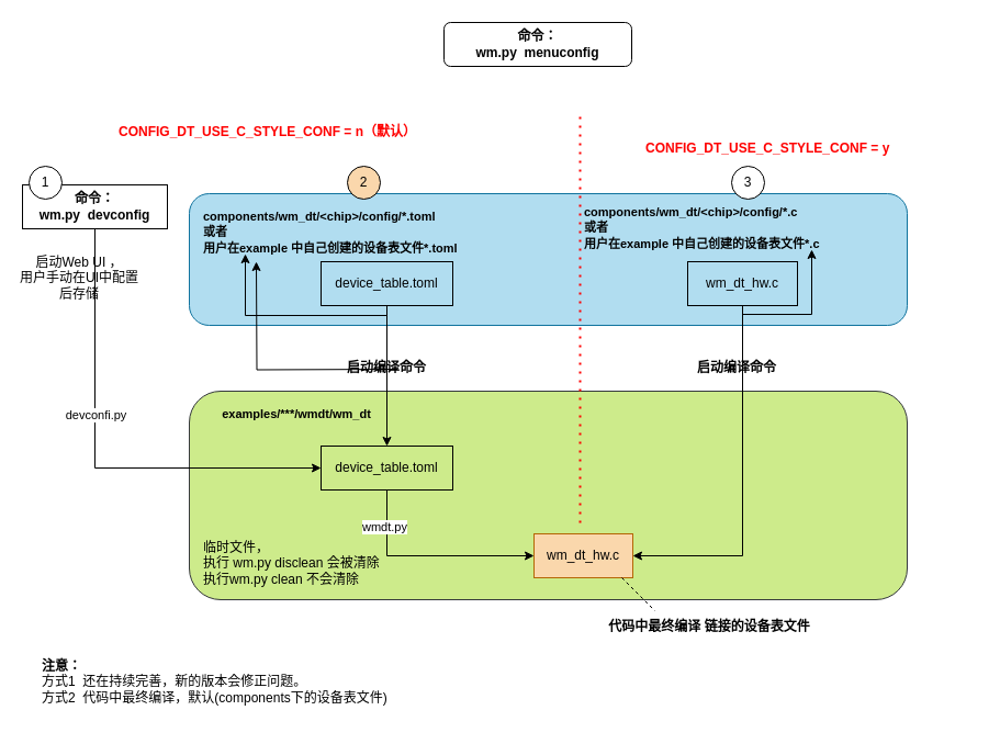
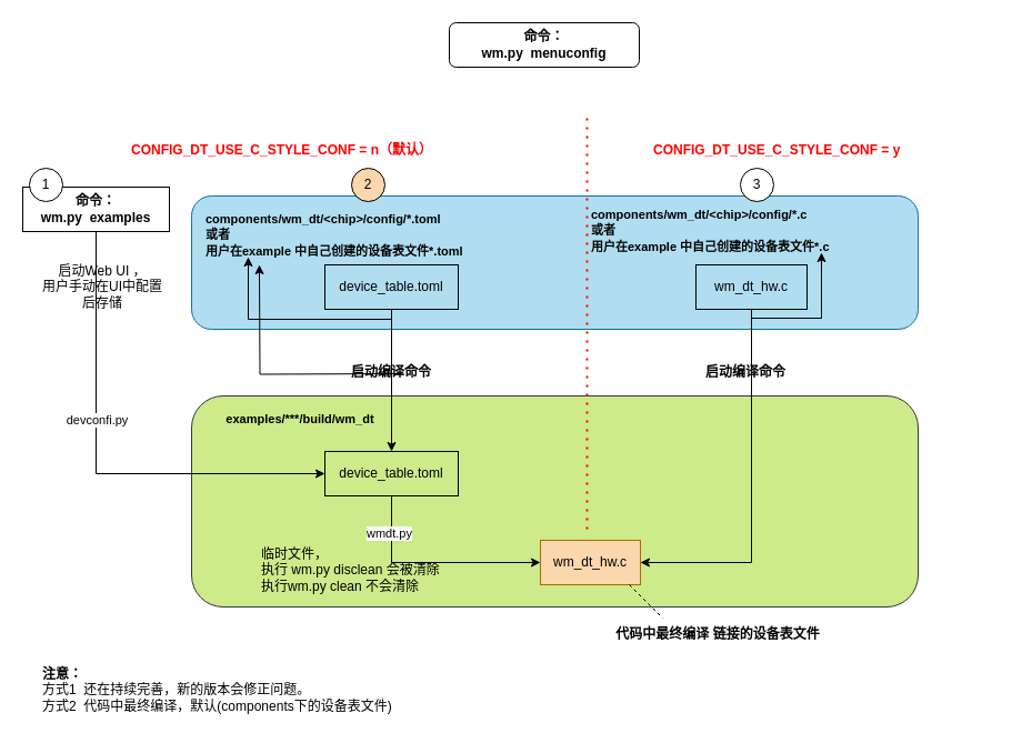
  <mxCell id="0" />
  <mxCell id="1" parent="0" />
  <mxCell id="2" value="" style="rounded=1;whiteSpace=wrap;html=1;fillColor=#cdeb8b;strokeColor=#36393d;" parent="1" vertex="1"><mxGeometry x="172" y="356" width="654" height="190" as="geometry" /></mxCell>
  <mxCell id="3" value="" style="rounded=1;whiteSpace=wrap;html=1;fillColor=#b1ddf0;strokeColor=#10739e;" parent="1" vertex="1"><mxGeometry x="172" y="176" width="654" height="120" as="geometry" /></mxCell>
  <mxCell id="4" style="edgeStyle=orthogonalEdgeStyle;rounded=0;orthogonalLoop=1;jettySize=auto;html=1;exitX=0.5;exitY=1;exitDx=0;exitDy=0;entryX=1;entryY=0.5;entryDx=0;entryDy=0;" parent="1" source="5" target="7" edge="1"><mxGeometry relative="1" as="geometry"><mxPoint x="626" y="551" as="targetPoint" /></mxGeometry></mxCell>
  <mxCell id="5" value="wm_dt_hw.c" style="rounded=0;whiteSpace=wrap;html=1;fillColor=none;" parent="1" vertex="1"><mxGeometry x="626" y="238" width="100" height="40" as="geometry" /></mxCell>
  <mxCell id="6" value="device_table.toml" style="rounded=0;whiteSpace=wrap;html=1;fillColor=none;" parent="1" vertex="1"><mxGeometry x="292" y="238" width="120" height="40" as="geometry" /></mxCell>
  <mxCell id="7" value="wm_dt_hw.c" style="rounded=0;whiteSpace=wrap;html=1;fillColor=#fad7ac;strokeColor=#b46504;" parent="1" vertex="1"><mxGeometry x="486" y="486" width="90" height="40" as="geometry" /></mxCell>
  <mxCell id="8" value="&lt;font style=&quot;font-size: 11px;&quot;&gt;components/wm_dt/&amp;lt;chip&amp;gt;/config/*.toml&lt;br&gt;或者&amp;nbsp; &lt;br&gt;用户在example 中自己创建的设备表文件*.toml&lt;/font&gt;" style="text;html=1;strokeColor=none;fillColor=none;align=left;verticalAlign=middle;whiteSpace=wrap;rounded=0;fontStyle=1" parent="1" vertex="1"><mxGeometry x="183" y="191" width="349" height="40" as="geometry" /></mxCell>
- <mxCell id="9" value="&lt;font style=&quot;font-size: 11px;&quot;&gt;examples/***/wmdt/wm_dt&lt;/font&gt;" style="text;html=1;strokeColor=none;fillColor=none;align=center;verticalAlign=middle;whiteSpace=wrap;rounded=0;fontStyle=1" parent="1" vertex="1"><mxGeometry x="185" y="362" width="170" height="30" as="geometry" /></mxCell>
+ <mxCell id="9" value="&lt;font style=&quot;font-size: 11px;&quot;&gt;examples/***/build/wm_dt&lt;/font&gt;" style="text;html=1;strokeColor=none;fillColor=none;align=center;verticalAlign=middle;whiteSpace=wrap;rounded=0;fontStyle=1" parent="1" vertex="1"><mxGeometry x="185" y="362" width="170" height="30" as="geometry" /></mxCell>
  <mxCell id="10" value="" style="edgeStyle=orthogonalEdgeStyle;rounded=0;orthogonalLoop=1;jettySize=auto;html=1;exitX=0.5;exitY=1;exitDx=0;exitDy=0;" parent="1" source="6" target="13" edge="1"><mxGeometry relative="1" as="geometry"><mxPoint x="352" y="296" as="sourcePoint" /><mxPoint x="352" y="326" as="targetPoint" /></mxGeometry></mxCell>
  <mxCell id="11" style="edgeStyle=orthogonalEdgeStyle;rounded=0;orthogonalLoop=1;jettySize=auto;html=1;exitX=0.5;exitY=1;exitDx=0;exitDy=0;entryX=0;entryY=0.5;entryDx=0;entryDy=0;" parent="1" source="13" target="7" edge="1"><mxGeometry relative="1" as="geometry"><mxPoint x="352" y="486" as="targetPoint" /></mxGeometry></mxCell>
  <mxCell id="12" value="wmdt.py" style="edgeLabel;html=1;align=center;verticalAlign=middle;resizable=0;points=[];" parent="11" vertex="1" connectable="0"><mxGeometry x="-0.66" y="-3" relative="1" as="geometry"><mxPoint as="offset" /></mxGeometry></mxCell>
  <mxCell id="13" value="device_table.toml" style="rounded=0;whiteSpace=wrap;html=1;fillColor=none;" parent="1" vertex="1"><mxGeometry x="292" y="406" width="120" height="40" as="geometry" /></mxCell>
  <mxCell id="14" value="" style="endArrow=none;dashed=1;html=1;dashPattern=1 3;strokeWidth=2;rounded=0;fontColor=#FF0000;strokeColor=#FF0000;" parent="1" edge="1"><mxGeometry width="50" height="50" relative="1" as="geometry"><mxPoint x="528" y="476" as="sourcePoint" /><mxPoint x="528" y="106" as="targetPoint" /></mxGeometry></mxCell>
- <mxCell id="15" value="CONFIG_DT_USE_C_STYLE_CONF = n（默认）" style="text;whiteSpace=wrap;fontStyle=1;fontColor=#FF0000;" parent="1" vertex="1"><mxGeometry x="106" y="106" width="388" height="30" as="geometry" /></mxCell>
+ <mxCell id="15" value="CONFIG_DT_USE_C_STYLE_CONF = n（默认）" style="text;whiteSpace=wrap;fontStyle=1;fontColor=#FF0000;" parent="1" vertex="1"><mxGeometry x="116" y="121" width="388" height="30" as="geometry" /></mxCell>
  <mxCell id="16" value="CONFIG_DT_USE_C_STYLE_CONF = y" style="text;whiteSpace=wrap;fontStyle=1;fontColor=#FF0000;" parent="1" vertex="1"><mxGeometry x="586" y="121" width="303" height="30" as="geometry" /></mxCell>
  <mxCell id="17" style="edgeStyle=orthogonalEdgeStyle;rounded=0;orthogonalLoop=1;jettySize=auto;html=1;exitX=0.5;exitY=1;exitDx=0;exitDy=0;entryX=0;entryY=0.5;entryDx=0;entryDy=0;" parent="1" source="19" target="13" edge="1"><mxGeometry relative="1" as="geometry" /></mxCell>
  <mxCell id="18" value="devconfi.py" style="edgeLabel;html=1;align=center;verticalAlign=middle;resizable=0;points=[];" parent="17" vertex="1" connectable="0"><mxGeometry x="-0.615" y="1" relative="1" as="geometry"><mxPoint x="-1" y="87" as="offset" /></mxGeometry></mxCell>
- <mxCell id="19" value="命令：&lt;br&gt;wm.py&amp;nbsp; devconfig" style="rounded=0;whiteSpace=wrap;html=1;fillColor=none;fontStyle=1" parent="1" vertex="1"><mxGeometry x="20" y="168" width="132" height="40" as="geometry" /></mxCell>
+ <mxCell id="19" value="命令：&lt;br&gt;wm.py&amp;nbsp; examples" style="rounded=0;whiteSpace=wrap;html=1;fillColor=none;fontStyle=1" parent="1" vertex="1"><mxGeometry x="20" y="168" width="132" height="40" as="geometry" /></mxCell>
  <mxCell id="20" value="1" style="ellipse;whiteSpace=wrap;html=1;" parent="1" vertex="1"><mxGeometry x="26" y="151" width="30" height="30" as="geometry" /></mxCell>
  <mxCell id="21" value="2" style="ellipse;whiteSpace=wrap;html=1;fillColor=#fad7ac;" parent="1" vertex="1"><mxGeometry x="316" y="151" width="30" height="30" as="geometry" /></mxCell>
  <mxCell id="22" value="3" style="ellipse;whiteSpace=wrap;html=1;" parent="1" vertex="1"><mxGeometry x="666" y="151" width="30" height="30" as="geometry" /></mxCell>
  <mxCell id="23" value="代码中最终编译 链接的设备表文件" style="text;html=1;strokeColor=none;fillColor=none;align=center;verticalAlign=middle;whiteSpace=wrap;rounded=0;fontStyle=1" parent="1" vertex="1"><mxGeometry x="546" y="556" width="200" height="30" as="geometry" /></mxCell>
- <mxCell id="24" value="临时文件，&lt;br&gt;执行 wm.py disclean&amp;nbsp;会被清除&lt;br&gt;执行wm.py clean 不会清除" style="text;html=1;strokeColor=none;fillColor=none;align=left;verticalAlign=middle;whiteSpace=wrap;rounded=0;fontStyle=0" parent="1" vertex="1"><mxGeometry x="183" y="483" width="218" height="60" as="geometry" /></mxCell>
+ <mxCell id="24" value="临时文件，&lt;br&gt;执行 wm.py disclean&amp;nbsp;会被清除&lt;br&gt;执行wm.py clean 不会清除" style="text;html=1;strokeColor=none;fillColor=none;align=left;verticalAlign=middle;whiteSpace=wrap;rounded=0;fontStyle=0" parent="1" vertex="1"><mxGeometry x="233" y="483" width="218" height="60" as="geometry" /></mxCell>
  <mxCell id="25" value="" style="edgeStyle=orthogonalEdgeStyle;rounded=0;orthogonalLoop=1;jettySize=auto;html=1;" parent="1" source="26" target="8" edge="1"><mxGeometry relative="1" as="geometry"><Array as="points"><mxPoint x="352" y="287" /><mxPoint x="223" y="287" /></Array></mxGeometry></mxCell>
  <mxCell id="26" value="启动编译命令" style="text;html=1;strokeColor=none;fillColor=none;align=center;verticalAlign=middle;whiteSpace=wrap;rounded=0;fontStyle=1" parent="1" vertex="1"><mxGeometry x="307" y="326" width="90" height="18" as="geometry" /></mxCell>
  <mxCell id="27" style="edgeStyle=orthogonalEdgeStyle;rounded=0;orthogonalLoop=1;jettySize=auto;html=1;" parent="1" source="28" target="33" edge="1"><mxGeometry relative="1" as="geometry"><Array as="points"><mxPoint x="676" y="286" /><mxPoint x="739" y="286" /></Array></mxGeometry></mxCell>
  <mxCell id="28" value="启动编译命令" style="text;html=1;strokeColor=none;fillColor=none;align=center;verticalAlign=middle;whiteSpace=wrap;rounded=0;fontStyle=1" parent="1" vertex="1"><mxGeometry x="626" y="326" width="90" height="18" as="geometry" /></mxCell>
- <mxCell id="29" value="启动Web UI ，&lt;br&gt;用户手动在UI中配置后存储" style="text;html=1;strokeColor=none;fillColor=none;align=center;verticalAlign=middle;whiteSpace=wrap;rounded=0;fontStyle=0" parent="1" vertex="1"><mxGeometry x="16" y="223" width="111.5" height="60" as="geometry" /></mxCell>
+ <mxCell id="29" value="启动Web UI ，&lt;br&gt;用户手动在UI中配置后存储" style="text;html=1;strokeColor=none;fillColor=none;align=center;verticalAlign=middle;whiteSpace=wrap;rounded=0;fontStyle=0" parent="1" vertex="1"><mxGeometry x="36" y="228" width="111.5" height="60" as="geometry" /></mxCell>
  <mxCell id="30" value="" style="endArrow=none;dashed=1;html=1;rounded=0;entryX=0.25;entryY=0;entryDx=0;entryDy=0;" parent="1" target="23" edge="1"><mxGeometry width="50" height="50" relative="1" as="geometry"><mxPoint x="566" y="526" as="sourcePoint" /><mxPoint x="616" y="476" as="targetPoint" /></mxGeometry></mxCell>
  <mxCell id="31" value="&lt;b&gt;注意：&lt;br&gt;&lt;/b&gt;方式1&amp;nbsp; 还在持续完善，新的版本会修正问题。&lt;br&gt;方式2&amp;nbsp; 代码中最终编译，默认(components下的设备表文件)" style="text;html=1;strokeColor=none;fillColor=none;align=left;verticalAlign=middle;whiteSpace=wrap;rounded=0;" parent="1" vertex="1"><mxGeometry x="36" y="585" width="703" height="71" as="geometry" /></mxCell>
  <mxCell id="32" value="命令：&lt;br&gt;wm.py&amp;nbsp; menuconfig" style="whiteSpace=wrap;html=1;fillColor=none;fontStyle=1;rounded=1;" parent="1" vertex="1"><mxGeometry x="404" y="20" width="171" height="40" as="geometry" /></mxCell>
  <mxCell id="33" value="&lt;font style=&quot;font-size: 11px;&quot;&gt;components/wm_dt/&amp;lt;chip&amp;gt;/config/*.c&lt;br&gt;或者&amp;nbsp; &lt;br&gt;用户在example 中自己创建的设备表文件*.c&lt;/font&gt;" style="text;html=1;strokeColor=none;fillColor=none;align=left;verticalAlign=middle;whiteSpace=wrap;rounded=0;fontStyle=1" parent="1" vertex="1"><mxGeometry x="530" y="187" width="320" height="40" as="geometry" /></mxCell>
  <mxCell id="34" value="" style="edgeStyle=orthogonalEdgeStyle;rounded=0;orthogonalLoop=1;jettySize=auto;html=1;" parent="1" edge="1"><mxGeometry relative="1" as="geometry"><mxPoint x="362" y="336" as="sourcePoint" /><mxPoint x="233" y="238" as="targetPoint" /></mxGeometry></mxCell>
